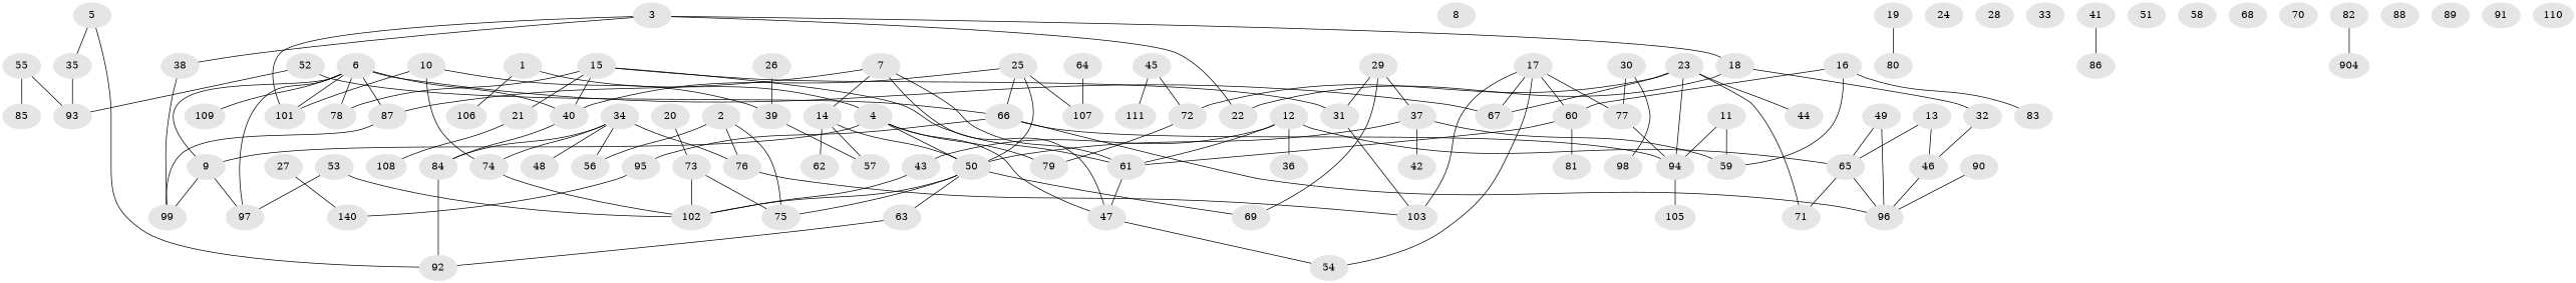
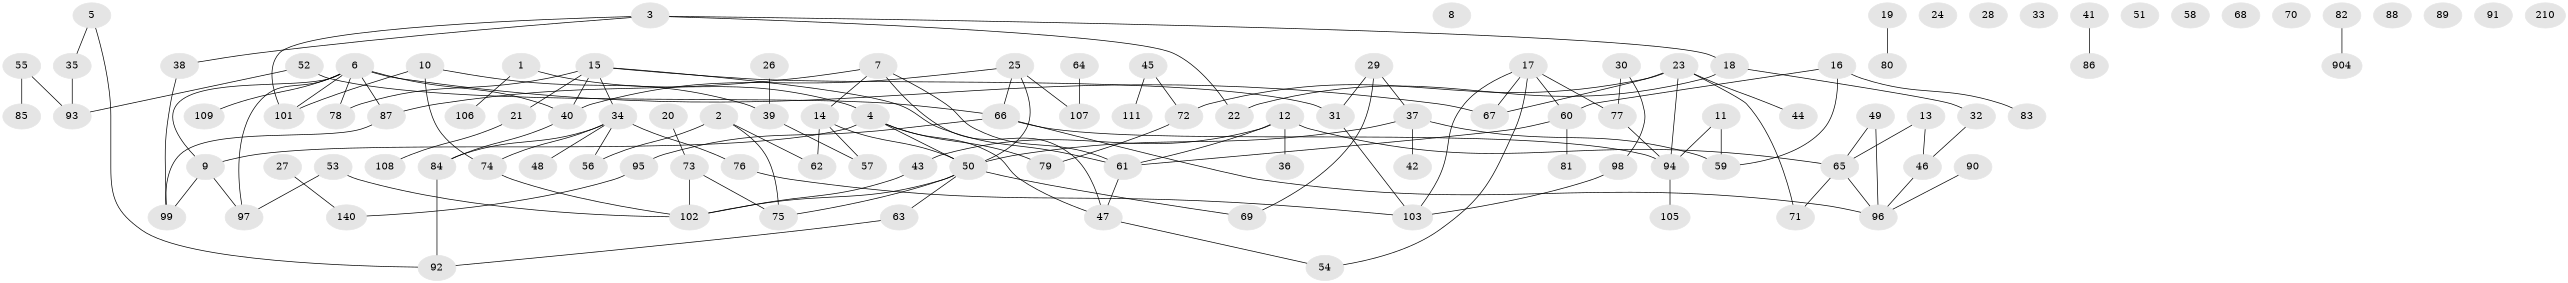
  graph {
    node [color=gray90 style=filled]
    1
    4
    106
    50
    9
    47
    79
    2
    56
    62
    75
    3
    18
    22
    38
    101
    32
    99
    69
    102
    63
    97
    54
    5
    35
    92
    93
    6
    40
    67
    78
    87
    109
    84
    7
    14
    61
    57
    8
    10
    39
    74
    11
    59
    94
    105
    12
    36
    43
    65
    71
    96
    13
    46
    15
    21
    31
    34
    108
    103
    48
    76
    16
    60
    83
    81
    17
    77
    19
    80
    20
    73
    23
    44
    72
    24
    25
    66
    107
    95
    26
    n82 [label=140]
    27
    28
    29
    37
    42
    30
    98
    33
    41
    86
    45
    111
    49
    51
    52
    53
    55
    85
    58
    64
    68
    70
    n105 [label=904]
    82
    88
    89
    90
    91
-   110
+   110 [label=210]
    1 -- 4
    1 -- 106
    4 -- 50
    4 -- 9
    4 -- 47
    4 -- 79
    50 -- 75
    50 -- 69
    50 -- 102
    50 -- 63
    9 -- 99
    9 -- 97
    47 -- 54
    2 -- 56
-   2 -- 76
+   2 -- 62
    2 -- 75
    3 -- 18
    3 -- 22
    3 -- 38
    3 -- 101
    18 -- 22
    18 -- 32
    38 -- 99
    32 -- 46
    63 -- 92
    5 -- 35
    5 -- 92
    35 -- 93
    6 -- 9
    6 -- 101
    6 -- 97
    6 -- 40
    6 -- 67
    6 -- 78
    6 -- 87
    6 -- 109
    40 -- 84
    87 -- 99
    84 -- 92
    7 -- 47
    7 -- 87
    7 -- 14
    7 -- 61
    14 -- 50
    14 -- 62
    14 -- 57
    61 -- 47
    10 -- 101
    10 -- 39
    10 -- 74
    39 -- 57
    74 -- 102
    11 -- 59
    11 -- 94
    94 -- 105
    12 -- 61
    12 -- 36
    12 -- 43
    12 -- 65
    43 -- 102
    65 -- 71
    65 -- 96
    13 -- 65
    13 -- 46
    46 -- 96
    15 -- 40
    15 -- 78
    15 -- 61
    15 -- 21
    15 -- 31
+   15 -- 34
    21 -- 108
    31 -- 103
    34 -- 56
    34 -- 84
    34 -- 74
    34 -- 48
    34 -- 76
    76 -- 103
    16 -- 59
    16 -- 60
    16 -- 83
    60 -- 61
    60 -- 81
    17 -- 54
    17 -- 67
    17 -- 103
    17 -- 60
    17 -- 77
    77 -- 94
    19 -- 80
    20 -- 73
    73 -- 75
    73 -- 102
    23 -- 67
    23 -- 94
    23 -- 71
    23 -- 44
    23 -- 72
    72 -- 79
    25 -- 50
    25 -- 40
    25 -- 66
    25 -- 107
    66 -- 94
    66 -- 96
    66 -- 95
    95 -- n82
    26 -- 39
    27 -- n82
    29 -- 69
    29 -- 31
    29 -- 37
    37 -- 50
    37 -- 59
    37 -- 42
    30 -- 77
    30 -- 98
+   98 -- 103
    41 -- 86
    45 -- 72
    45 -- 111
    49 -- 65
    49 -- 96
    52 -- 93
    52 -- 66
    53 -- 102
    53 -- 97
    55 -- 93
    55 -- 85
    64 -- 107
    82 -- n105
    90 -- 96
  }
